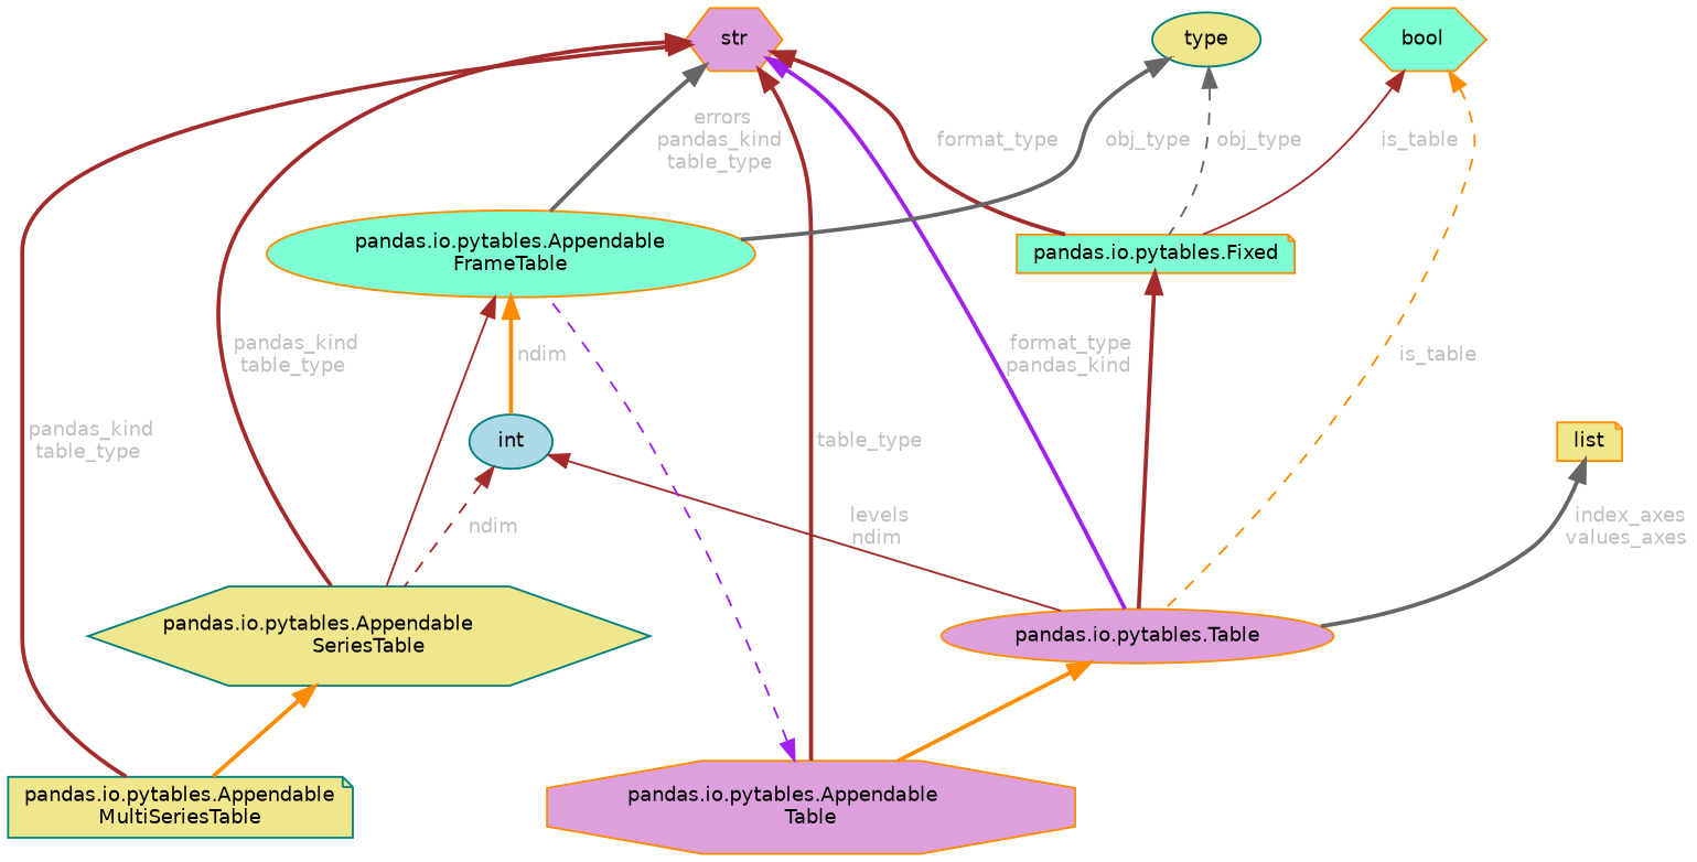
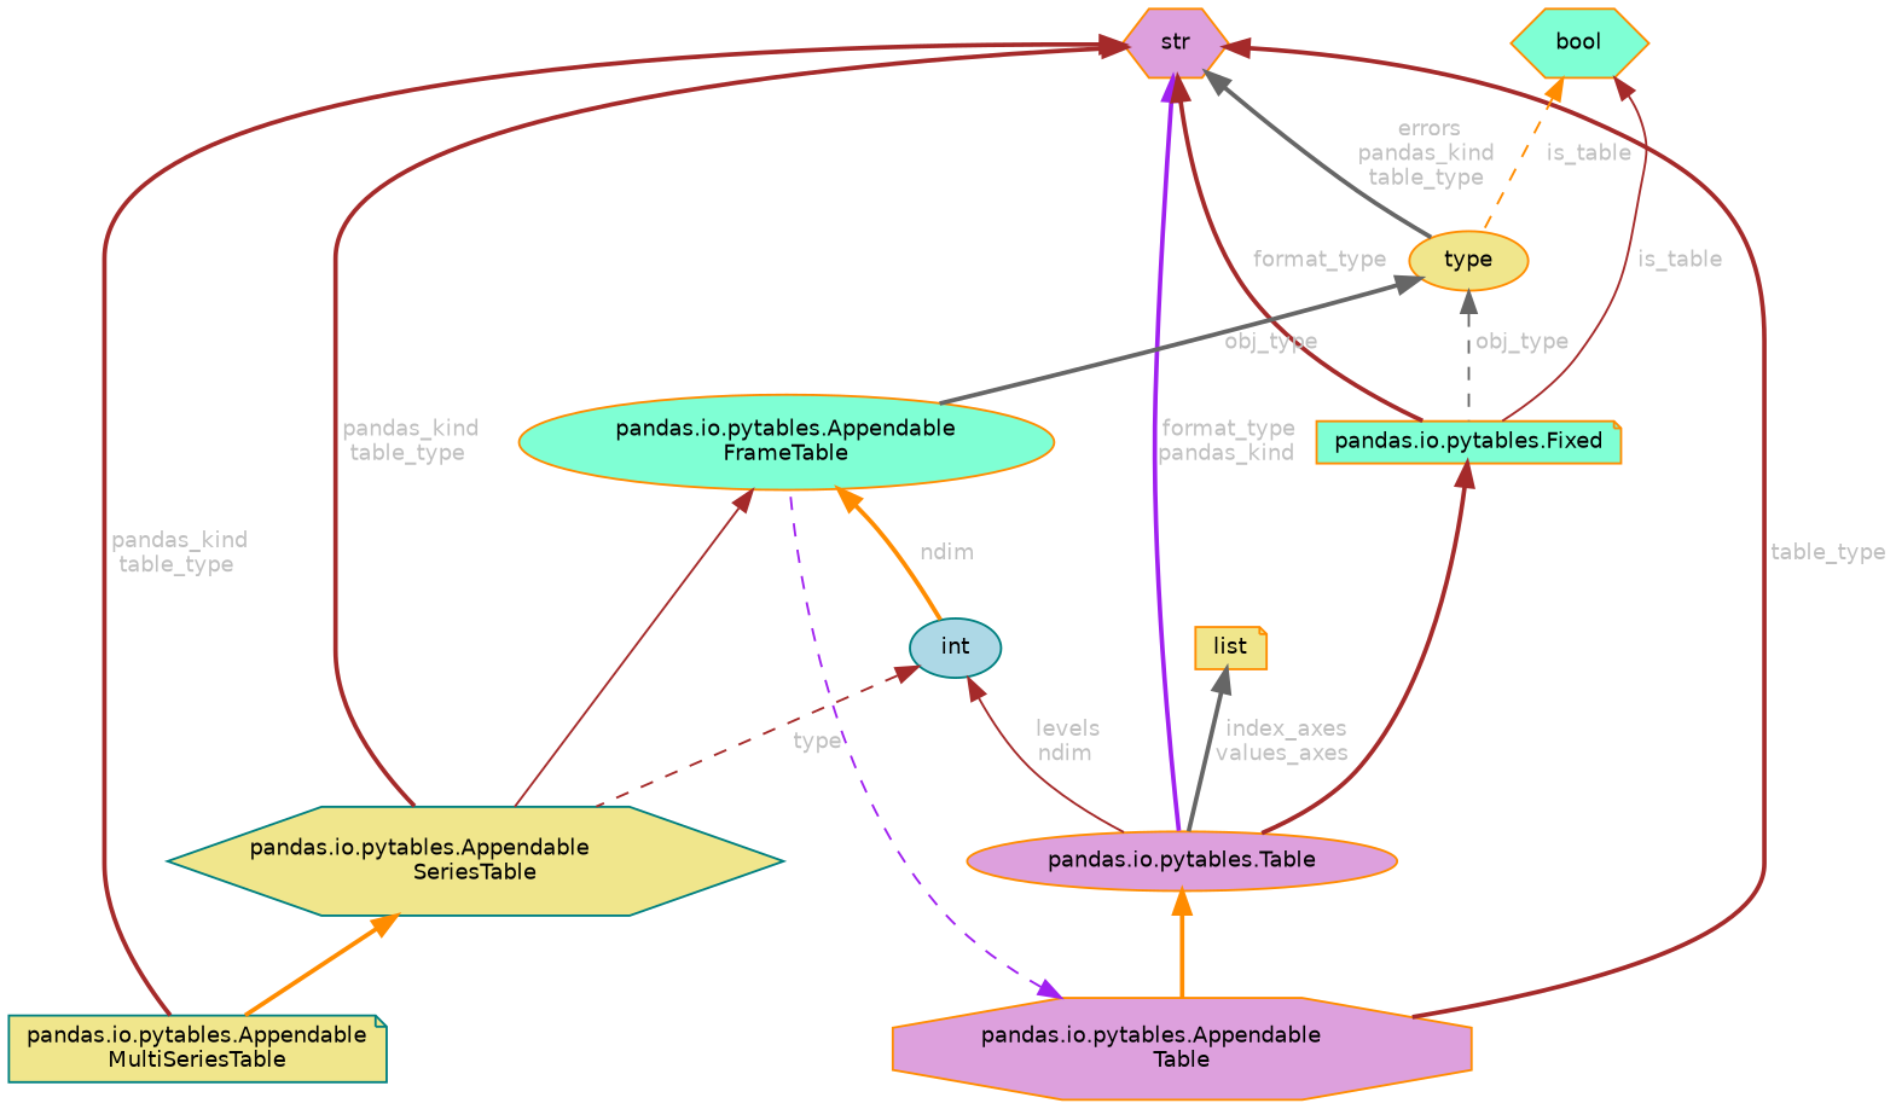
  digraph {
    node [color=darkorange fillcolor=khaki fontname=Helvetica fontsize=10 shape=ellipse style=filled]
    edge [color=brown dir=back fontname=Helvetica fontsize=10 labelfontname=Helvetica labelfontsize=10 style=bold fontcolor=grey]
    n1 [color=teal fontcolor=black height=0.2 label="pandas.io.pytables.Appendable\lMultiSeriesTable" shape=note width=0.4]
    n2 [color=teal height=0.2 label="pandas.io.pytables.Appendable\lSeriesTable" shape=hexagon width=0.4]
    n3 [fillcolor=aquamarine height=0.2 label="pandas.io.pytables.Appendable\lFrameTable" width=0.4]
    n4 [color=teal fillcolor=lightblue height=0.2 label=int width=0.4]
    n5 [fillcolor=plum height=0.2 label="pandas.io.pytables.Appendable\lTable" shape=octagon width=0.4]
    n6 [fillcolor=plum height=0.2 label="pandas.io.pytables.Table" width=0.4]
    n7 [fillcolor=aquamarine height=0.2 label="pandas.io.pytables.Fixed" shape=note width=0.4]
    n8 [fillcolor=plum height=0.2 label=str shape=hexagon width=0.4]
-   n9 [color=teal height=0.2 label=type width=0.4]
+   n9 [height=0.2 label=type width=0.4]
    n10 [fillcolor=aquamarine height=0.2 label=bool shape=hexagon width=0.4]
    n11 [height=0.2 label=list shape=note width=0.4]
    n2 -> n1 [color=darkorange fontcolor=""]
    n3 -> n2 [style=solid fontcolor=""]
    n3 -> n4 [color=darkorange label=" ndim"]
-   n4 -> n2 [label=" ndim" style=dashed]
+   n4 -> n2 [label=" type" style=dashed]
    n4 -> n6 [label=" levels\nndim" style=solid]
    n5 -> n3 [color=purple style=dashed fontcolor=""]
    n6 -> n5 [color=darkorange fontcolor=""]
    n7 -> n6 [fontcolor=""]
    n8 -> n1 [label=" pandas_kind\ntable_type"]
    n8 -> n2 [label=" pandas_kind\ntable_type"]
-   n8 -> n3 [color=gray40 label=" errors\npandas_kind\ntable_type"]
+   n8 -> n9 [color=gray40 label=" errors\npandas_kind\ntable_type"]
    n8 -> n5 [label=" table_type"]
    n8 -> n6 [color=purple label=" format_type\npandas_kind"]
    n8 -> n7 [label=" format_type"]
    n9 -> n3 [color=gray40 label=" obj_type"]
    n9 -> n7 [color=gray40 label=" obj_type" style=dashed]
-   n10 -> n6 [color=darkorange label=" is_table" style=dashed]
+   n10 -> n9 [color=darkorange label=" is_table" style=dashed]
    n10 -> n7 [label=" is_table" style=solid]
    n11 -> n6 [color=gray40 label=" index_axes\nvalues_axes"]
  }
